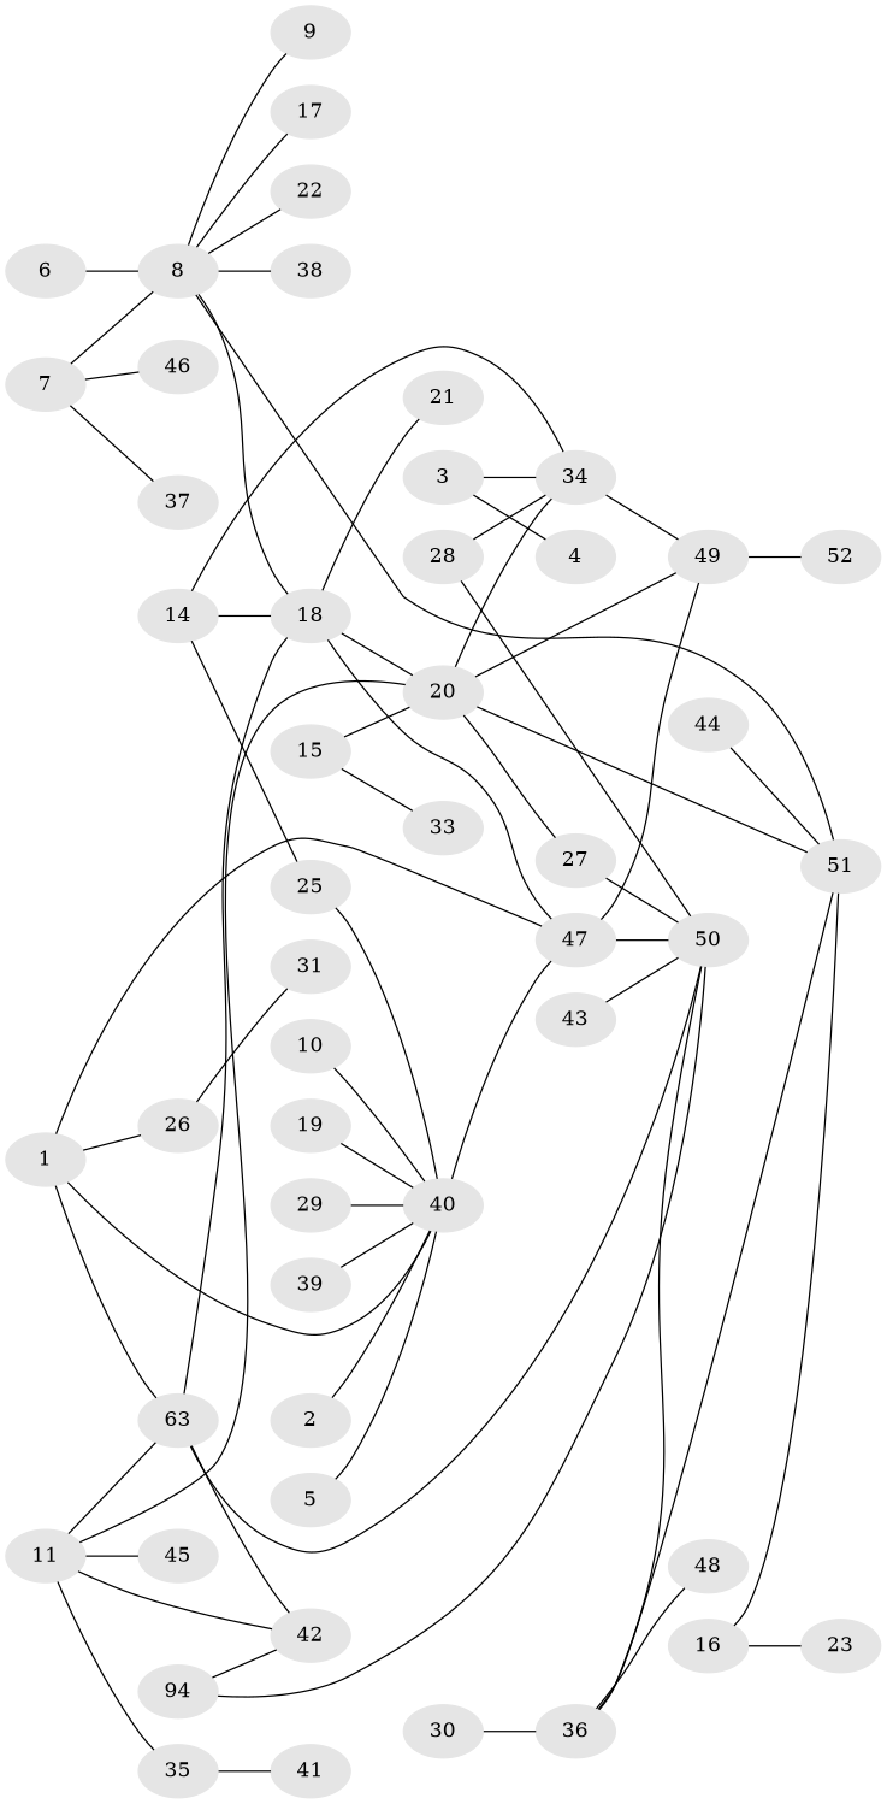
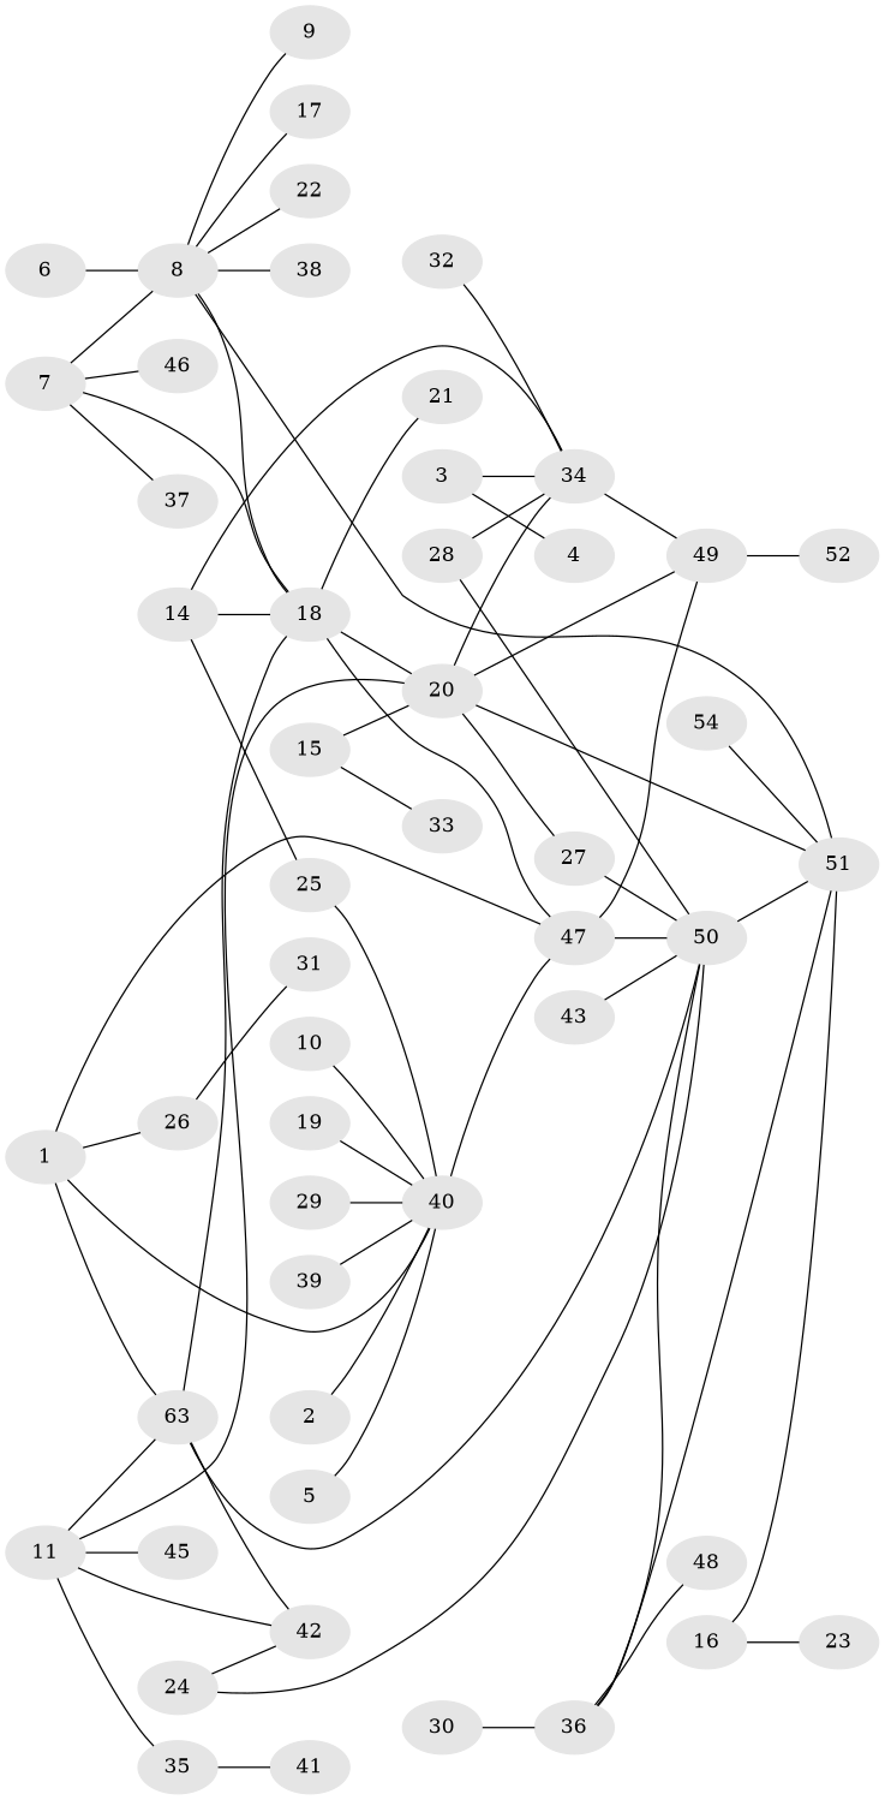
  graph {
    rankdir=LR
    node [color=gray90 style=filled]
    edge [weight=1.0]
    n1 [label=63]
    1
    26
    40
    47
    18
    42
    50
    31
    49
    2
    3
    4
    34
    5
    6
    8
    9
    17
    22
    38
    51
    7
    37
    46
    20
    21
    10
    11
    35
    45
    27
    41
    14
    25
    15
    33
    16
    23
    19
    52
-   24 [label=94]
+   24
    28
    29
    30
    36
    48
+   32
    39
    43
-   44
+   44 [label=54]
    n1 -- 18
    n1 -- 42
    n1 -- 50
    1 -- n1
    1 -- 26
    1 -- 40
    1 -- 47
    26 -- 31
    40 -- 47
    47 -- 50
    47 -- 49
    18 -- 47
    18 -- 20
    18 -- 21
+   50 -- 51
    49 -- 52
    2 -- 40
    3 -- 4
    3 -- 34
    34 -- 49
    5 -- 40
    6 -- 8
    8 -- 18
    8 -- 9
    8 -- 17
    8 -- 22
    8 -- 38
    8 -- 51
+   7 -- 18
    7 -- 8
    7 -- 37
    7 -- 46
    20 -- 49
    20 -- 34
    20 -- 51
    20 -- 27
    10 -- 40
    11 -- n1
    11 -- 42
    11 -- 20
    11 -- 35
    11 -- 45
    35 -- 41
    27 -- 50
    14 -- 18
    14 -- 34
    14 -- 25
    25 -- 40
    15 -- 20
    15 -- 33
    16 -- 51
    16 -- 23
    19 -- 40
    24 -- 42
    24 -- 50
    28 -- 50 [weight=2.0]
    28 -- 34
    29 -- 40
    30 -- 36
    36 -- 50
    36 -- 51
    36 -- 48
+   32 -- 34
    39 -- 40
    43 -- 50
    44 -- 51
  }
